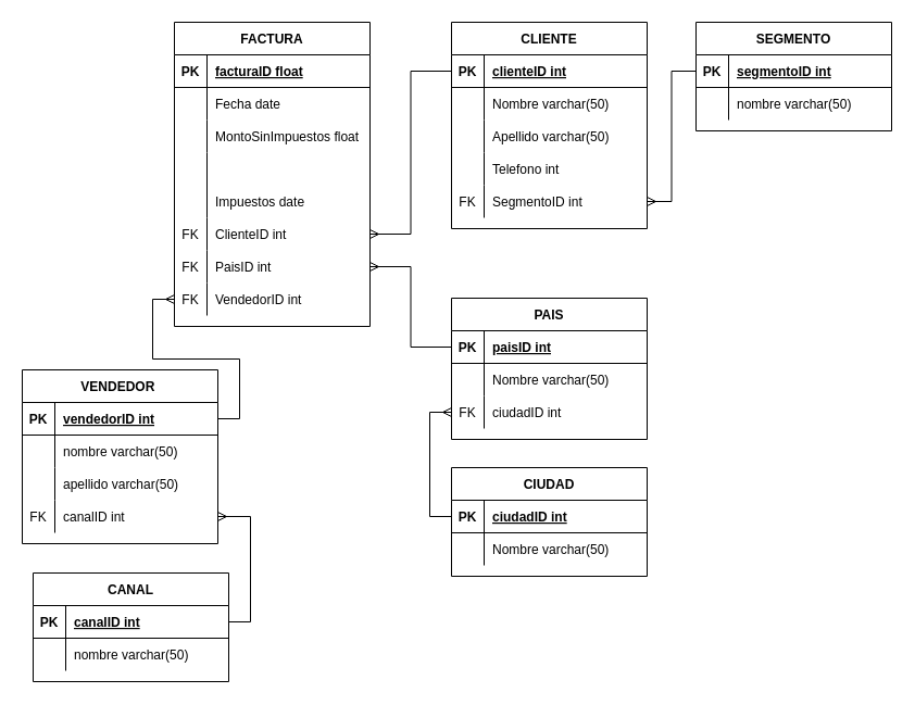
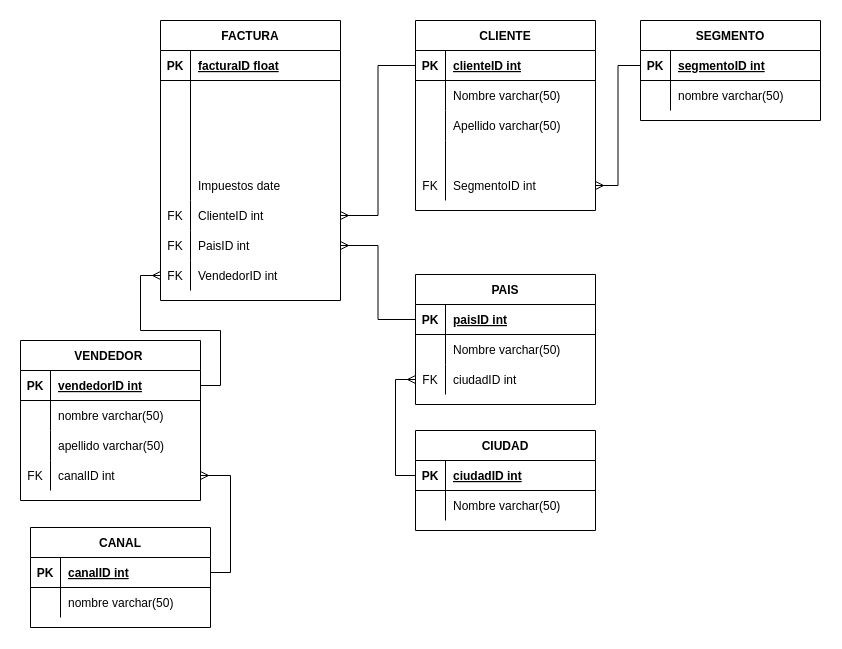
  <mxCell id="0" />
  <mxCell id="1" parent="0" />
  <mxCell id="2" value="FACTURA" style="shape=table;startSize=30;container=1;collapsible=1;childLayout=tableLayout;fixedRows=1;rowLines=0;fontStyle=1;align=center;resizeLast=1;" vertex="1" parent="1"><mxGeometry x="160" y="20" width="180" height="280" as="geometry" /></mxCell>
  <mxCell id="3" value="" style="shape=partialRectangle;collapsible=0;dropTarget=0;pointerEvents=0;fillColor=none;top=0;left=0;bottom=1;right=0;points=[[0,0.5],[1,0.5]];portConstraint=eastwest;" vertex="1" parent="2"><mxGeometry y="30" width="180" height="30" as="geometry" /></mxCell>
  <mxCell id="4" value="PK" style="shape=partialRectangle;connectable=0;fillColor=none;top=0;left=0;bottom=0;right=0;fontStyle=1;overflow=hidden;" vertex="1" parent="3"><mxGeometry width="30" height="30" as="geometry"><mxRectangle width="30" height="30" as="alternateBounds" /></mxGeometry></mxCell>
  <mxCell id="5" value="facturaID float" style="shape=partialRectangle;connectable=0;fillColor=none;top=0;left=0;bottom=0;right=0;align=left;spacingLeft=6;fontStyle=5;overflow=hidden;" vertex="1" parent="3"><mxGeometry x="30" width="150" height="30" as="geometry"><mxRectangle width="150" height="30" as="alternateBounds" /></mxGeometry></mxCell>
  <mxCell id="6" value="" style="shape=partialRectangle;collapsible=0;dropTarget=0;pointerEvents=0;fillColor=none;top=0;left=0;bottom=0;right=0;points=[[0,0.5],[1,0.5]];portConstraint=eastwest;" vertex="1" parent="2"><mxGeometry y="60" width="180" height="30" as="geometry" /></mxCell>
  <mxCell id="7" value="" style="shape=partialRectangle;connectable=0;fillColor=none;top=0;left=0;bottom=0;right=0;editable=1;overflow=hidden;" vertex="1" parent="6"><mxGeometry width="30" height="30" as="geometry"><mxRectangle width="30" height="30" as="alternateBounds" /></mxGeometry></mxCell>
- <mxCell id="8" value="Fecha date" style="shape=partialRectangle;connectable=0;fillColor=none;top=0;left=0;bottom=0;right=0;align=left;spacingLeft=6;overflow=hidden;" vertex="1" parent="6"><mxGeometry x="30" width="150" height="30" as="geometry"><mxRectangle width="150" height="30" as="alternateBounds" /></mxGeometry></mxCell>
  <mxCell id="9" value="" style="shape=partialRectangle;collapsible=0;dropTarget=0;pointerEvents=0;fillColor=none;top=0;left=0;bottom=0;right=0;points=[[0,0.5],[1,0.5]];portConstraint=eastwest;" vertex="1" parent="2"><mxGeometry y="90" width="180" height="30" as="geometry" /></mxCell>
  <mxCell id="10" value="" style="shape=partialRectangle;connectable=0;fillColor=none;top=0;left=0;bottom=0;right=0;editable=1;overflow=hidden;" vertex="1" parent="9"><mxGeometry width="30" height="30" as="geometry"><mxRectangle width="30" height="30" as="alternateBounds" /></mxGeometry></mxCell>
- <mxCell id="11" value="MontoSinImpuestos float" style="shape=partialRectangle;connectable=0;fillColor=none;top=0;left=0;bottom=0;right=0;align=left;spacingLeft=6;overflow=hidden;" vertex="1" parent="9"><mxGeometry x="30" width="150" height="30" as="geometry"><mxRectangle width="150" height="30" as="alternateBounds" /></mxGeometry></mxCell>
  <mxCell id="12" value="" style="shape=partialRectangle;collapsible=0;dropTarget=0;pointerEvents=0;fillColor=none;top=0;left=0;bottom=0;right=0;points=[[0,0.5],[1,0.5]];portConstraint=eastwest;" vertex="1" parent="2"><mxGeometry y="120" width="180" height="30" as="geometry" /></mxCell>
  <mxCell id="13" value="" style="shape=partialRectangle;connectable=0;fillColor=none;top=0;left=0;bottom=0;right=0;editable=1;overflow=hidden;" vertex="1" parent="12"><mxGeometry width="30" height="30" as="geometry"><mxRectangle width="30" height="30" as="alternateBounds" /></mxGeometry></mxCell>
  <mxCell id="14" value="" style="shape=partialRectangle;collapsible=0;dropTarget=0;pointerEvents=0;fillColor=none;top=0;left=0;bottom=0;right=0;points=[[0,0.5],[1,0.5]];portConstraint=eastwest;" vertex="1" parent="2"><mxGeometry y="150" width="180" height="30" as="geometry" /></mxCell>
  <mxCell id="15" value="" style="shape=partialRectangle;connectable=0;fillColor=none;top=0;left=0;bottom=0;right=0;editable=1;overflow=hidden;" vertex="1" parent="14"><mxGeometry width="30" height="30" as="geometry"><mxRectangle width="30" height="30" as="alternateBounds" /></mxGeometry></mxCell>
  <mxCell id="16" value="Impuestos date" style="shape=partialRectangle;connectable=0;fillColor=none;top=0;left=0;bottom=0;right=0;align=left;spacingLeft=6;overflow=hidden;" vertex="1" parent="14"><mxGeometry x="30" width="150" height="30" as="geometry"><mxRectangle width="150" height="30" as="alternateBounds" /></mxGeometry></mxCell>
  <mxCell id="17" value="" style="shape=partialRectangle;collapsible=0;dropTarget=0;pointerEvents=0;fillColor=none;top=0;left=0;bottom=0;right=0;points=[[0,0.5],[1,0.5]];portConstraint=eastwest;" vertex="1" parent="2"><mxGeometry y="180" width="180" height="30" as="geometry" /></mxCell>
  <mxCell id="18" value="FK" style="shape=partialRectangle;connectable=0;fillColor=none;top=0;left=0;bottom=0;right=0;editable=1;overflow=hidden;" vertex="1" parent="17"><mxGeometry width="30" height="30" as="geometry"><mxRectangle width="30" height="30" as="alternateBounds" /></mxGeometry></mxCell>
  <mxCell id="19" value="ClienteID int" style="shape=partialRectangle;connectable=0;fillColor=none;top=0;left=0;bottom=0;right=0;align=left;spacingLeft=6;overflow=hidden;" vertex="1" parent="17"><mxGeometry x="30" width="150" height="30" as="geometry"><mxRectangle width="150" height="30" as="alternateBounds" /></mxGeometry></mxCell>
  <mxCell id="20" value="" style="shape=partialRectangle;collapsible=0;dropTarget=0;pointerEvents=0;fillColor=none;top=0;left=0;bottom=0;right=0;points=[[0,0.5],[1,0.5]];portConstraint=eastwest;" vertex="1" parent="2"><mxGeometry y="210" width="180" height="30" as="geometry" /></mxCell>
  <mxCell id="21" value="FK" style="shape=partialRectangle;connectable=0;fillColor=none;top=0;left=0;bottom=0;right=0;editable=1;overflow=hidden;" vertex="1" parent="20"><mxGeometry width="30" height="30" as="geometry"><mxRectangle width="30" height="30" as="alternateBounds" /></mxGeometry></mxCell>
  <mxCell id="22" value="PaisID int" style="shape=partialRectangle;connectable=0;fillColor=none;top=0;left=0;bottom=0;right=0;align=left;spacingLeft=6;overflow=hidden;" vertex="1" parent="20"><mxGeometry x="30" width="150" height="30" as="geometry"><mxRectangle width="150" height="30" as="alternateBounds" /></mxGeometry></mxCell>
  <mxCell id="23" value="" style="shape=partialRectangle;collapsible=0;dropTarget=0;pointerEvents=0;fillColor=none;top=0;left=0;bottom=0;right=0;points=[[0,0.5],[1,0.5]];portConstraint=eastwest;" vertex="1" parent="2"><mxGeometry y="240" width="180" height="30" as="geometry" /></mxCell>
  <mxCell id="24" value="FK" style="shape=partialRectangle;connectable=0;fillColor=none;top=0;left=0;bottom=0;right=0;editable=1;overflow=hidden;" vertex="1" parent="23"><mxGeometry width="30" height="30" as="geometry"><mxRectangle width="30" height="30" as="alternateBounds" /></mxGeometry></mxCell>
  <mxCell id="25" value="VendedorID int " style="shape=partialRectangle;connectable=0;fillColor=none;top=0;left=0;bottom=0;right=0;align=left;spacingLeft=6;overflow=hidden;" vertex="1" parent="23"><mxGeometry x="30" width="150" height="30" as="geometry"><mxRectangle width="150" height="30" as="alternateBounds" /></mxGeometry></mxCell>
  <mxCell id="26" value="CLIENTE" style="shape=table;startSize=30;container=1;collapsible=1;childLayout=tableLayout;fixedRows=1;rowLines=0;fontStyle=1;align=center;resizeLast=1;" vertex="1" parent="1"><mxGeometry x="415" y="20" width="180" height="190" as="geometry" /></mxCell>
  <mxCell id="27" value="" style="shape=partialRectangle;collapsible=0;dropTarget=0;pointerEvents=0;fillColor=none;top=0;left=0;bottom=1;right=0;points=[[0,0.5],[1,0.5]];portConstraint=eastwest;" vertex="1" parent="26"><mxGeometry y="30" width="180" height="30" as="geometry" /></mxCell>
  <mxCell id="28" value="PK" style="shape=partialRectangle;connectable=0;fillColor=none;top=0;left=0;bottom=0;right=0;fontStyle=1;overflow=hidden;" vertex="1" parent="27"><mxGeometry width="30" height="30" as="geometry"><mxRectangle width="30" height="30" as="alternateBounds" /></mxGeometry></mxCell>
  <mxCell id="29" value="clienteID int" style="shape=partialRectangle;connectable=0;fillColor=none;top=0;left=0;bottom=0;right=0;align=left;spacingLeft=6;fontStyle=5;overflow=hidden;" vertex="1" parent="27"><mxGeometry x="30" width="150" height="30" as="geometry"><mxRectangle width="150" height="30" as="alternateBounds" /></mxGeometry></mxCell>
  <mxCell id="30" value="" style="shape=partialRectangle;collapsible=0;dropTarget=0;pointerEvents=0;fillColor=none;top=0;left=0;bottom=0;right=0;points=[[0,0.5],[1,0.5]];portConstraint=eastwest;" vertex="1" parent="26"><mxGeometry y="60" width="180" height="30" as="geometry" /></mxCell>
  <mxCell id="31" value="" style="shape=partialRectangle;connectable=0;fillColor=none;top=0;left=0;bottom=0;right=0;editable=1;overflow=hidden;" vertex="1" parent="30"><mxGeometry width="30" height="30" as="geometry"><mxRectangle width="30" height="30" as="alternateBounds" /></mxGeometry></mxCell>
  <mxCell id="32" value="Nombre varchar(50)" style="shape=partialRectangle;connectable=0;fillColor=none;top=0;left=0;bottom=0;right=0;align=left;spacingLeft=6;overflow=hidden;" vertex="1" parent="30"><mxGeometry x="30" width="150" height="30" as="geometry"><mxRectangle width="150" height="30" as="alternateBounds" /></mxGeometry></mxCell>
  <mxCell id="33" value="" style="shape=partialRectangle;collapsible=0;dropTarget=0;pointerEvents=0;fillColor=none;top=0;left=0;bottom=0;right=0;points=[[0,0.5],[1,0.5]];portConstraint=eastwest;" vertex="1" parent="26"><mxGeometry y="90" width="180" height="30" as="geometry" /></mxCell>
  <mxCell id="34" value="" style="shape=partialRectangle;connectable=0;fillColor=none;top=0;left=0;bottom=0;right=0;editable=1;overflow=hidden;" vertex="1" parent="33"><mxGeometry width="30" height="30" as="geometry"><mxRectangle width="30" height="30" as="alternateBounds" /></mxGeometry></mxCell>
  <mxCell id="35" value="Apellido varchar(50)" style="shape=partialRectangle;connectable=0;fillColor=none;top=0;left=0;bottom=0;right=0;align=left;spacingLeft=6;overflow=hidden;" vertex="1" parent="33"><mxGeometry x="30" width="150" height="30" as="geometry"><mxRectangle width="150" height="30" as="alternateBounds" /></mxGeometry></mxCell>
  <mxCell id="36" value="" style="shape=partialRectangle;collapsible=0;dropTarget=0;pointerEvents=0;fillColor=none;top=0;left=0;bottom=0;right=0;points=[[0,0.5],[1,0.5]];portConstraint=eastwest;" vertex="1" parent="26"><mxGeometry y="120" width="180" height="30" as="geometry" /></mxCell>
  <mxCell id="37" value="" style="shape=partialRectangle;connectable=0;fillColor=none;top=0;left=0;bottom=0;right=0;editable=1;overflow=hidden;" vertex="1" parent="36"><mxGeometry width="30" height="30" as="geometry"><mxRectangle width="30" height="30" as="alternateBounds" /></mxGeometry></mxCell>
- <mxCell id="38" value="Telefono int" style="shape=partialRectangle;connectable=0;fillColor=none;top=0;left=0;bottom=0;right=0;align=left;spacingLeft=6;overflow=hidden;" vertex="1" parent="36"><mxGeometry x="30" width="150" height="30" as="geometry"><mxRectangle width="150" height="30" as="alternateBounds" /></mxGeometry></mxCell>
  <mxCell id="39" value="" style="shape=partialRectangle;collapsible=0;dropTarget=0;pointerEvents=0;fillColor=none;top=0;left=0;bottom=0;right=0;points=[[0,0.5],[1,0.5]];portConstraint=eastwest;" vertex="1" parent="26"><mxGeometry y="150" width="180" height="30" as="geometry" /></mxCell>
  <mxCell id="40" value="FK" style="shape=partialRectangle;connectable=0;fillColor=none;top=0;left=0;bottom=0;right=0;editable=1;overflow=hidden;" vertex="1" parent="39"><mxGeometry width="30" height="30" as="geometry"><mxRectangle width="30" height="30" as="alternateBounds" /></mxGeometry></mxCell>
  <mxCell id="41" value="SegmentoID int" style="shape=partialRectangle;connectable=0;fillColor=none;top=0;left=0;bottom=0;right=0;align=left;spacingLeft=6;overflow=hidden;" vertex="1" parent="39"><mxGeometry x="30" width="150" height="30" as="geometry"><mxRectangle width="150" height="30" as="alternateBounds" /></mxGeometry></mxCell>
  <mxCell id="42" style="edgeStyle=orthogonalEdgeStyle;rounded=0;orthogonalLoop=1;jettySize=auto;html=1;entryX=1;entryY=0.5;entryDx=0;entryDy=0;endArrow=ERmany;endFill=0;" edge="1" parent="1" source="27" target="17"><mxGeometry relative="1" as="geometry" /></mxCell>
  <mxCell id="43" value="SEGMENTO" style="shape=table;startSize=30;container=1;collapsible=1;childLayout=tableLayout;fixedRows=1;rowLines=0;fontStyle=1;align=center;resizeLast=1;" vertex="1" parent="1"><mxGeometry x="640" y="20" width="180" height="100" as="geometry" /></mxCell>
  <mxCell id="44" value="" style="shape=partialRectangle;collapsible=0;dropTarget=0;pointerEvents=0;fillColor=none;top=0;left=0;bottom=1;right=0;points=[[0,0.5],[1,0.5]];portConstraint=eastwest;" vertex="1" parent="43"><mxGeometry y="30" width="180" height="30" as="geometry" /></mxCell>
  <mxCell id="45" value="PK" style="shape=partialRectangle;connectable=0;fillColor=none;top=0;left=0;bottom=0;right=0;fontStyle=1;overflow=hidden;" vertex="1" parent="44"><mxGeometry width="30" height="30" as="geometry"><mxRectangle width="30" height="30" as="alternateBounds" /></mxGeometry></mxCell>
  <mxCell id="46" value="segmentoID int" style="shape=partialRectangle;connectable=0;fillColor=none;top=0;left=0;bottom=0;right=0;align=left;spacingLeft=6;fontStyle=5;overflow=hidden;" vertex="1" parent="44"><mxGeometry x="30" width="150" height="30" as="geometry"><mxRectangle width="150" height="30" as="alternateBounds" /></mxGeometry></mxCell>
  <mxCell id="47" value="" style="shape=partialRectangle;collapsible=0;dropTarget=0;pointerEvents=0;fillColor=none;top=0;left=0;bottom=0;right=0;points=[[0,0.5],[1,0.5]];portConstraint=eastwest;" vertex="1" parent="43"><mxGeometry y="60" width="180" height="30" as="geometry" /></mxCell>
  <mxCell id="48" value="" style="shape=partialRectangle;connectable=0;fillColor=none;top=0;left=0;bottom=0;right=0;editable=1;overflow=hidden;" vertex="1" parent="47"><mxGeometry width="30" height="30" as="geometry"><mxRectangle width="30" height="30" as="alternateBounds" /></mxGeometry></mxCell>
  <mxCell id="49" value="nombre varchar(50)" style="shape=partialRectangle;connectable=0;fillColor=none;top=0;left=0;bottom=0;right=0;align=left;spacingLeft=6;overflow=hidden;" vertex="1" parent="47"><mxGeometry x="30" width="150" height="30" as="geometry"><mxRectangle width="150" height="30" as="alternateBounds" /></mxGeometry></mxCell>
  <mxCell id="50" style="edgeStyle=orthogonalEdgeStyle;rounded=0;orthogonalLoop=1;jettySize=auto;html=1;exitX=0;exitY=0.5;exitDx=0;exitDy=0;entryX=1;entryY=0.5;entryDx=0;entryDy=0;endArrow=ERmany;endFill=0;" edge="1" parent="1" source="44" target="39"><mxGeometry relative="1" as="geometry" /></mxCell>
  <mxCell id="51" value="PAIS" style="shape=table;startSize=30;container=1;collapsible=1;childLayout=tableLayout;fixedRows=1;rowLines=0;fontStyle=1;align=center;resizeLast=1;" vertex="1" parent="1"><mxGeometry x="415" y="274" width="180" height="130" as="geometry" /></mxCell>
  <mxCell id="52" value="" style="shape=partialRectangle;collapsible=0;dropTarget=0;pointerEvents=0;fillColor=none;top=0;left=0;bottom=1;right=0;points=[[0,0.5],[1,0.5]];portConstraint=eastwest;" vertex="1" parent="51"><mxGeometry y="30" width="180" height="30" as="geometry" /></mxCell>
  <mxCell id="53" value="PK" style="shape=partialRectangle;connectable=0;fillColor=none;top=0;left=0;bottom=0;right=0;fontStyle=1;overflow=hidden;" vertex="1" parent="52"><mxGeometry width="30" height="30" as="geometry"><mxRectangle width="30" height="30" as="alternateBounds" /></mxGeometry></mxCell>
  <mxCell id="54" value="paisID int" style="shape=partialRectangle;connectable=0;fillColor=none;top=0;left=0;bottom=0;right=0;align=left;spacingLeft=6;fontStyle=5;overflow=hidden;" vertex="1" parent="52"><mxGeometry x="30" width="150" height="30" as="geometry"><mxRectangle width="150" height="30" as="alternateBounds" /></mxGeometry></mxCell>
  <mxCell id="55" value="" style="shape=partialRectangle;collapsible=0;dropTarget=0;pointerEvents=0;fillColor=none;top=0;left=0;bottom=0;right=0;points=[[0,0.5],[1,0.5]];portConstraint=eastwest;" vertex="1" parent="51"><mxGeometry y="60" width="180" height="30" as="geometry" /></mxCell>
  <mxCell id="56" value="" style="shape=partialRectangle;connectable=0;fillColor=none;top=0;left=0;bottom=0;right=0;editable=1;overflow=hidden;" vertex="1" parent="55"><mxGeometry width="30" height="30" as="geometry"><mxRectangle width="30" height="30" as="alternateBounds" /></mxGeometry></mxCell>
  <mxCell id="57" value="Nombre varchar(50)" style="shape=partialRectangle;connectable=0;fillColor=none;top=0;left=0;bottom=0;right=0;align=left;spacingLeft=6;overflow=hidden;" vertex="1" parent="55"><mxGeometry x="30" width="150" height="30" as="geometry"><mxRectangle width="150" height="30" as="alternateBounds" /></mxGeometry></mxCell>
  <mxCell id="58" value="" style="shape=partialRectangle;collapsible=0;dropTarget=0;pointerEvents=0;fillColor=none;top=0;left=0;bottom=0;right=0;points=[[0,0.5],[1,0.5]];portConstraint=eastwest;" vertex="1" parent="51"><mxGeometry y="90" width="180" height="30" as="geometry" /></mxCell>
  <mxCell id="59" value="FK" style="shape=partialRectangle;connectable=0;fillColor=none;top=0;left=0;bottom=0;right=0;editable=1;overflow=hidden;" vertex="1" parent="58"><mxGeometry width="30" height="30" as="geometry"><mxRectangle width="30" height="30" as="alternateBounds" /></mxGeometry></mxCell>
  <mxCell id="60" value="ciudadID int" style="shape=partialRectangle;connectable=0;fillColor=none;top=0;left=0;bottom=0;right=0;align=left;spacingLeft=6;overflow=hidden;" vertex="1" parent="58"><mxGeometry x="30" width="150" height="30" as="geometry"><mxRectangle width="150" height="30" as="alternateBounds" /></mxGeometry></mxCell>
  <mxCell id="61" style="edgeStyle=orthogonalEdgeStyle;rounded=0;orthogonalLoop=1;jettySize=auto;html=1;entryX=1;entryY=0.5;entryDx=0;entryDy=0;endArrow=ERmany;endFill=0;" edge="1" parent="1" source="52" target="20"><mxGeometry relative="1" as="geometry" /></mxCell>
  <mxCell id="62" value="CIUDAD" style="shape=table;startSize=30;container=1;collapsible=1;childLayout=tableLayout;fixedRows=1;rowLines=0;fontStyle=1;align=center;resizeLast=1;" vertex="1" parent="1"><mxGeometry x="415" y="430" width="180" height="100" as="geometry" /></mxCell>
  <mxCell id="63" value="" style="shape=partialRectangle;collapsible=0;dropTarget=0;pointerEvents=0;fillColor=none;top=0;left=0;bottom=1;right=0;points=[[0,0.5],[1,0.5]];portConstraint=eastwest;" vertex="1" parent="62"><mxGeometry y="30" width="180" height="30" as="geometry" /></mxCell>
  <mxCell id="64" value="PK" style="shape=partialRectangle;connectable=0;fillColor=none;top=0;left=0;bottom=0;right=0;fontStyle=1;overflow=hidden;" vertex="1" parent="63"><mxGeometry width="30" height="30" as="geometry"><mxRectangle width="30" height="30" as="alternateBounds" /></mxGeometry></mxCell>
  <mxCell id="65" value="ciudadID int" style="shape=partialRectangle;connectable=0;fillColor=none;top=0;left=0;bottom=0;right=0;align=left;spacingLeft=6;fontStyle=5;overflow=hidden;" vertex="1" parent="63"><mxGeometry x="30" width="150" height="30" as="geometry"><mxRectangle width="150" height="30" as="alternateBounds" /></mxGeometry></mxCell>
  <mxCell id="66" value="" style="shape=partialRectangle;collapsible=0;dropTarget=0;pointerEvents=0;fillColor=none;top=0;left=0;bottom=0;right=0;points=[[0,0.5],[1,0.5]];portConstraint=eastwest;" vertex="1" parent="62"><mxGeometry y="60" width="180" height="30" as="geometry" /></mxCell>
  <mxCell id="67" value="" style="shape=partialRectangle;connectable=0;fillColor=none;top=0;left=0;bottom=0;right=0;editable=1;overflow=hidden;" vertex="1" parent="66"><mxGeometry width="30" height="30" as="geometry"><mxRectangle width="30" height="30" as="alternateBounds" /></mxGeometry></mxCell>
  <mxCell id="68" value="Nombre varchar(50)" style="shape=partialRectangle;connectable=0;fillColor=none;top=0;left=0;bottom=0;right=0;align=left;spacingLeft=6;overflow=hidden;" vertex="1" parent="66"><mxGeometry x="30" width="150" height="30" as="geometry"><mxRectangle width="150" height="30" as="alternateBounds" /></mxGeometry></mxCell>
  <mxCell id="69" style="edgeStyle=orthogonalEdgeStyle;rounded=0;orthogonalLoop=1;jettySize=auto;html=1;exitX=0;exitY=0.5;exitDx=0;exitDy=0;entryX=0;entryY=0.5;entryDx=0;entryDy=0;endArrow=ERmany;endFill=0;" edge="1" parent="1" source="63" target="58"><mxGeometry relative="1" as="geometry" /></mxCell>
  <mxCell id="70" value="VENDEDOR " style="shape=table;startSize=30;container=1;collapsible=1;childLayout=tableLayout;fixedRows=1;rowLines=0;fontStyle=1;align=center;resizeLast=1;" vertex="1" parent="1"><mxGeometry x="20" y="340" width="180" height="160" as="geometry" /></mxCell>
  <mxCell id="71" value="" style="shape=partialRectangle;collapsible=0;dropTarget=0;pointerEvents=0;fillColor=none;top=0;left=0;bottom=1;right=0;points=[[0,0.5],[1,0.5]];portConstraint=eastwest;" vertex="1" parent="70"><mxGeometry y="30" width="180" height="30" as="geometry" /></mxCell>
  <mxCell id="72" value="PK" style="shape=partialRectangle;connectable=0;fillColor=none;top=0;left=0;bottom=0;right=0;fontStyle=1;overflow=hidden;" vertex="1" parent="71"><mxGeometry width="30" height="30" as="geometry"><mxRectangle width="30" height="30" as="alternateBounds" /></mxGeometry></mxCell>
  <mxCell id="73" value="vendedorID int" style="shape=partialRectangle;connectable=0;fillColor=none;top=0;left=0;bottom=0;right=0;align=left;spacingLeft=6;fontStyle=5;overflow=hidden;" vertex="1" parent="71"><mxGeometry x="30" width="150" height="30" as="geometry"><mxRectangle width="150" height="30" as="alternateBounds" /></mxGeometry></mxCell>
  <mxCell id="74" value="" style="shape=partialRectangle;collapsible=0;dropTarget=0;pointerEvents=0;fillColor=none;top=0;left=0;bottom=0;right=0;points=[[0,0.5],[1,0.5]];portConstraint=eastwest;" vertex="1" parent="70"><mxGeometry y="60" width="180" height="30" as="geometry" /></mxCell>
  <mxCell id="75" value="" style="shape=partialRectangle;connectable=0;fillColor=none;top=0;left=0;bottom=0;right=0;editable=1;overflow=hidden;" vertex="1" parent="74"><mxGeometry width="30" height="30" as="geometry"><mxRectangle width="30" height="30" as="alternateBounds" /></mxGeometry></mxCell>
  <mxCell id="76" value="nombre varchar(50)" style="shape=partialRectangle;connectable=0;fillColor=none;top=0;left=0;bottom=0;right=0;align=left;spacingLeft=6;overflow=hidden;" vertex="1" parent="74"><mxGeometry x="30" width="150" height="30" as="geometry"><mxRectangle width="150" height="30" as="alternateBounds" /></mxGeometry></mxCell>
  <mxCell id="77" value="" style="shape=partialRectangle;collapsible=0;dropTarget=0;pointerEvents=0;fillColor=none;top=0;left=0;bottom=0;right=0;points=[[0,0.5],[1,0.5]];portConstraint=eastwest;" vertex="1" parent="70"><mxGeometry y="90" width="180" height="30" as="geometry" /></mxCell>
  <mxCell id="78" value="" style="shape=partialRectangle;connectable=0;fillColor=none;top=0;left=0;bottom=0;right=0;editable=1;overflow=hidden;" vertex="1" parent="77"><mxGeometry width="30" height="30" as="geometry"><mxRectangle width="30" height="30" as="alternateBounds" /></mxGeometry></mxCell>
  <mxCell id="79" value="apellido varchar(50)" style="shape=partialRectangle;connectable=0;fillColor=none;top=0;left=0;bottom=0;right=0;align=left;spacingLeft=6;overflow=hidden;" vertex="1" parent="77"><mxGeometry x="30" width="150" height="30" as="geometry"><mxRectangle width="150" height="30" as="alternateBounds" /></mxGeometry></mxCell>
  <mxCell id="80" value="" style="shape=partialRectangle;collapsible=0;dropTarget=0;pointerEvents=0;fillColor=none;top=0;left=0;bottom=0;right=0;points=[[0,0.5],[1,0.5]];portConstraint=eastwest;" vertex="1" parent="70"><mxGeometry y="120" width="180" height="30" as="geometry" /></mxCell>
  <mxCell id="81" value="FK" style="shape=partialRectangle;connectable=0;fillColor=none;top=0;left=0;bottom=0;right=0;editable=1;overflow=hidden;" vertex="1" parent="80"><mxGeometry width="30" height="30" as="geometry"><mxRectangle width="30" height="30" as="alternateBounds" /></mxGeometry></mxCell>
  <mxCell id="82" value="canalID int" style="shape=partialRectangle;connectable=0;fillColor=none;top=0;left=0;bottom=0;right=0;align=left;spacingLeft=6;overflow=hidden;" vertex="1" parent="80"><mxGeometry x="30" width="150" height="30" as="geometry"><mxRectangle width="150" height="30" as="alternateBounds" /></mxGeometry></mxCell>
  <mxCell id="83" style="edgeStyle=orthogonalEdgeStyle;rounded=0;orthogonalLoop=1;jettySize=auto;html=1;entryX=0;entryY=0.5;entryDx=0;entryDy=0;endArrow=ERmany;endFill=0;" edge="1" parent="1" source="71" target="23"><mxGeometry relative="1" as="geometry" /></mxCell>
  <mxCell id="84" value="CANAL" style="shape=table;startSize=30;container=1;collapsible=1;childLayout=tableLayout;fixedRows=1;rowLines=0;fontStyle=1;align=center;resizeLast=1;" vertex="1" parent="1"><mxGeometry x="30" y="527" width="180" height="100" as="geometry" /></mxCell>
  <mxCell id="85" value="" style="shape=partialRectangle;collapsible=0;dropTarget=0;pointerEvents=0;fillColor=none;top=0;left=0;bottom=1;right=0;points=[[0,0.5],[1,0.5]];portConstraint=eastwest;" vertex="1" parent="84"><mxGeometry y="30" width="180" height="30" as="geometry" /></mxCell>
  <mxCell id="86" value="PK" style="shape=partialRectangle;connectable=0;fillColor=none;top=0;left=0;bottom=0;right=0;fontStyle=1;overflow=hidden;" vertex="1" parent="85"><mxGeometry width="30" height="30" as="geometry"><mxRectangle width="30" height="30" as="alternateBounds" /></mxGeometry></mxCell>
  <mxCell id="87" value="canalID int" style="shape=partialRectangle;connectable=0;fillColor=none;top=0;left=0;bottom=0;right=0;align=left;spacingLeft=6;fontStyle=5;overflow=hidden;" vertex="1" parent="85"><mxGeometry x="30" width="150" height="30" as="geometry"><mxRectangle width="150" height="30" as="alternateBounds" /></mxGeometry></mxCell>
  <mxCell id="88" value="" style="shape=partialRectangle;collapsible=0;dropTarget=0;pointerEvents=0;fillColor=none;top=0;left=0;bottom=0;right=0;points=[[0,0.5],[1,0.5]];portConstraint=eastwest;" vertex="1" parent="84"><mxGeometry y="60" width="180" height="30" as="geometry" /></mxCell>
  <mxCell id="89" value="" style="shape=partialRectangle;connectable=0;fillColor=none;top=0;left=0;bottom=0;right=0;editable=1;overflow=hidden;" vertex="1" parent="88"><mxGeometry width="30" height="30" as="geometry"><mxRectangle width="30" height="30" as="alternateBounds" /></mxGeometry></mxCell>
  <mxCell id="90" value="nombre varchar(50)" style="shape=partialRectangle;connectable=0;fillColor=none;top=0;left=0;bottom=0;right=0;align=left;spacingLeft=6;overflow=hidden;" vertex="1" parent="88"><mxGeometry x="30" width="150" height="30" as="geometry"><mxRectangle width="150" height="30" as="alternateBounds" /></mxGeometry></mxCell>
  <mxCell id="91" style="edgeStyle=orthogonalEdgeStyle;rounded=0;orthogonalLoop=1;jettySize=auto;html=1;exitX=1;exitY=0.5;exitDx=0;exitDy=0;entryX=1;entryY=0.5;entryDx=0;entryDy=0;endArrow=ERmany;endFill=0;" edge="1" parent="1" source="85" target="80"><mxGeometry relative="1" as="geometry" /></mxCell>
